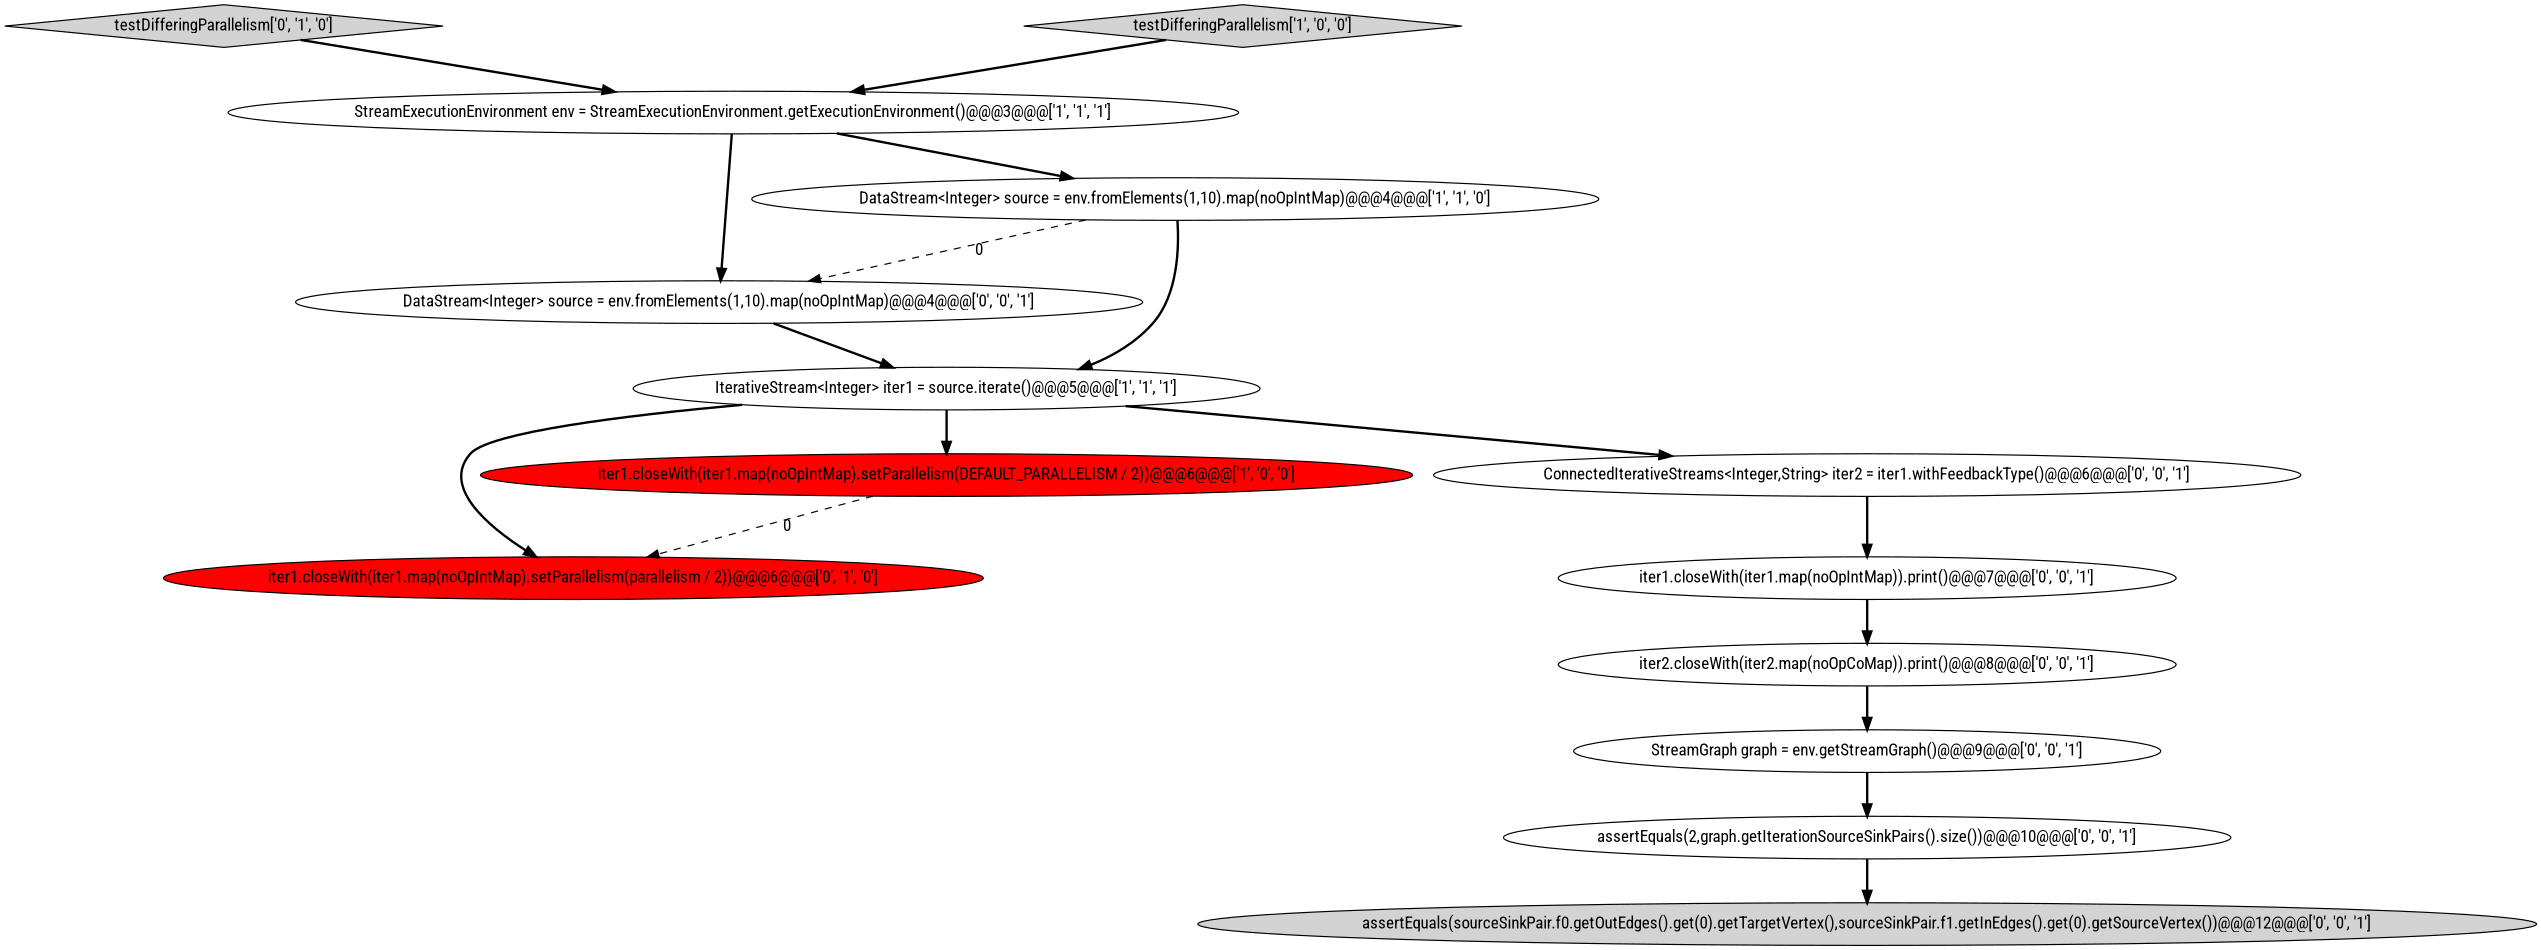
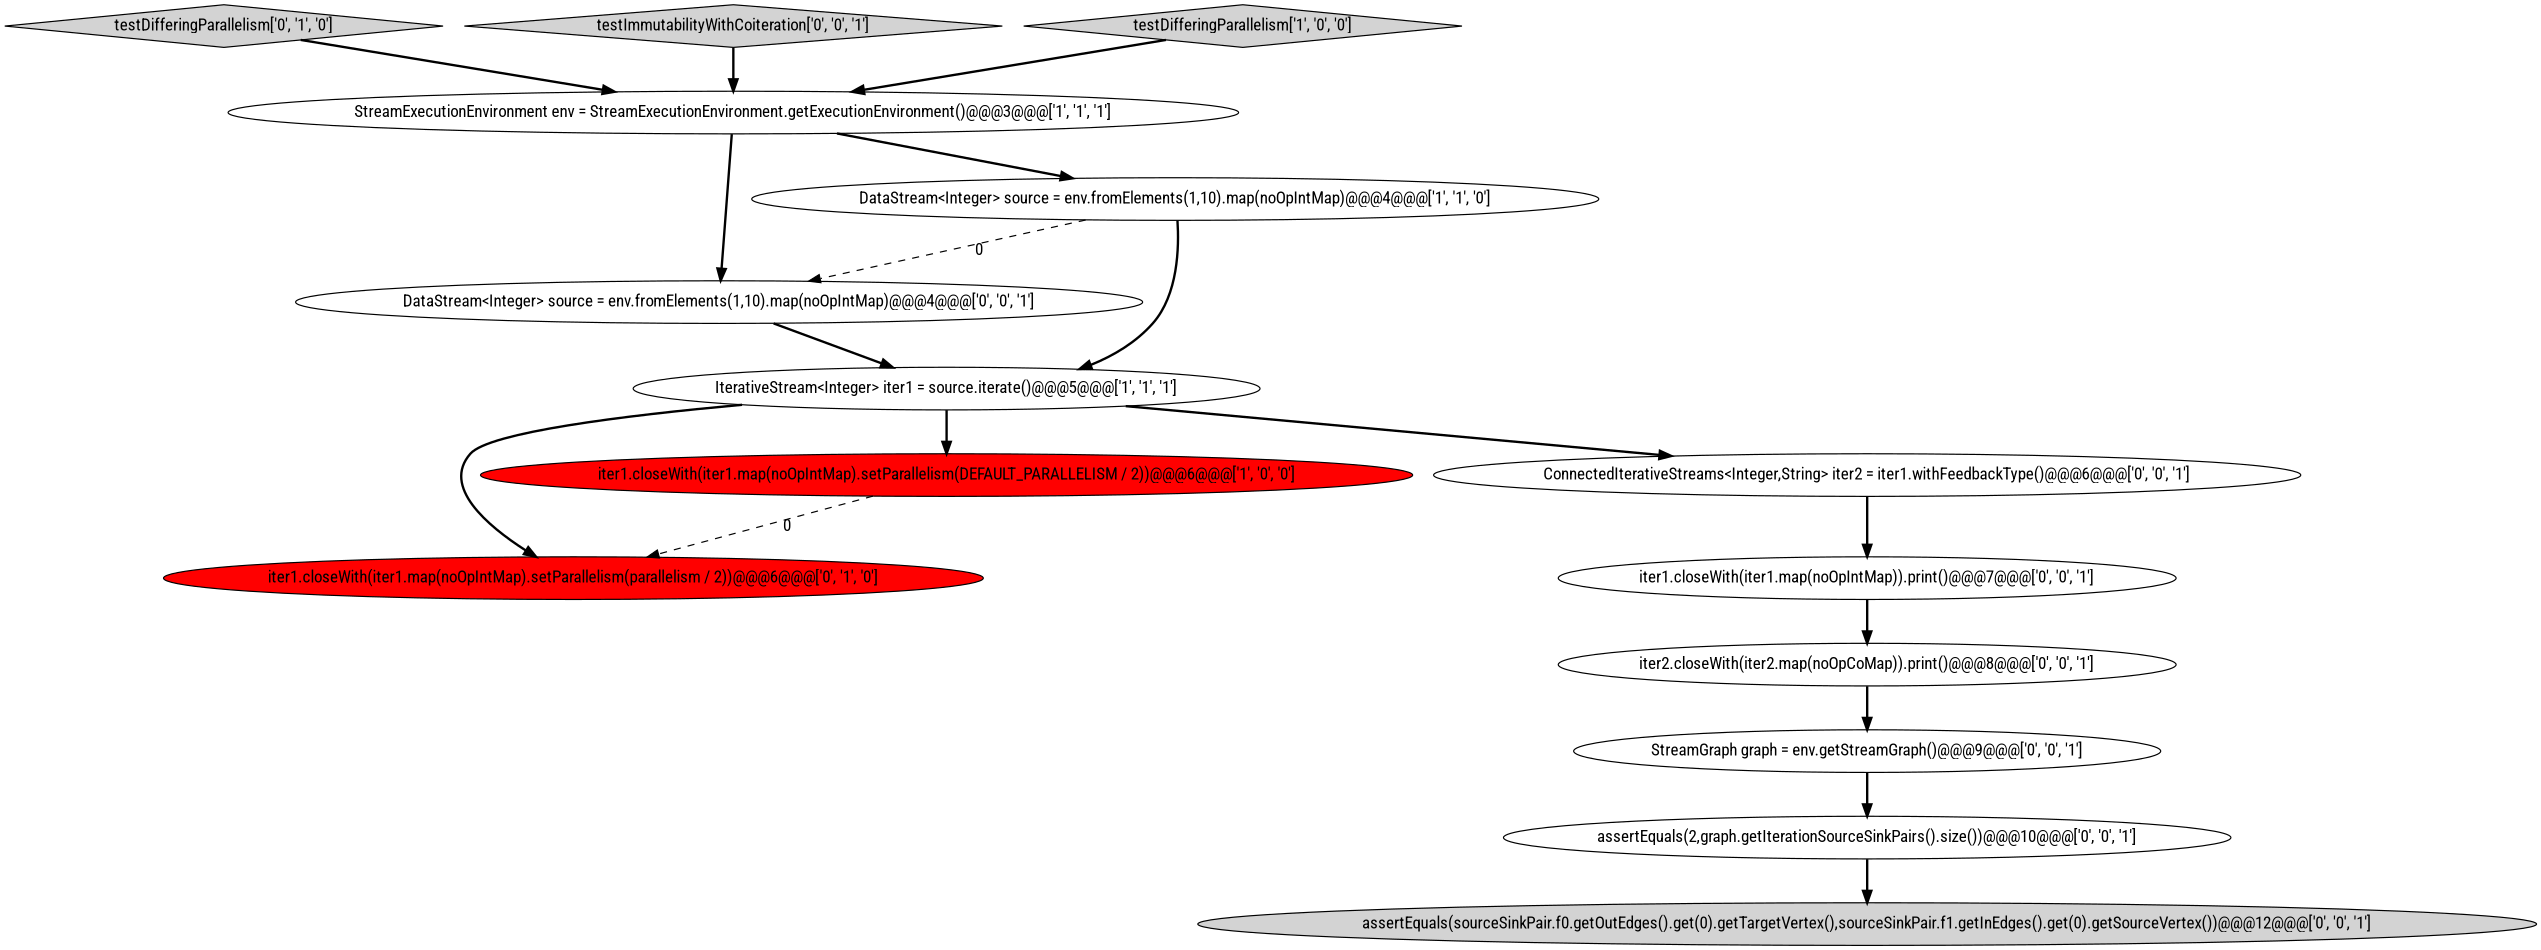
  digraph {
    fontname="Roboto Condensed"
    node [fillcolor=white shape=ellipse style=filled fontname="Roboto Condensed"]
    edge [style=bold fontname="Roboto Condensed"]
    n1 [label="DataStream<Integer> source = env.fromElements(1,10).map(noOpIntMap)@@@4@@@['0', '0', '1']"]
    n2 [label="IterativeStream<Integer> iter1 = source.iterate()@@@5@@@['1', '1', '1']"]
    n3 [label="DataStream<Integer> source = env.fromElements(1,10).map(noOpIntMap)@@@4@@@['1', '1', '0']"]
    n4 [fillcolor=red label="iter1.closeWith(iter1.map(noOpIntMap).setParallelism(parallelism / 2))@@@6@@@['0', '1', '0']"]
    n5 [fillcolor=lightgray label="assertEquals(sourceSinkPair.f0.getOutEdges().get(0).getTargetVertex(),sourceSinkPair.f1.getInEdges().get(0).getSourceVertex())@@@12@@@['0', '0', '1']"]
    n6 [label="iter2.closeWith(iter2.map(noOpCoMap)).print()@@@8@@@['0', '0', '1']"]
    n7 [label="StreamGraph graph = env.getStreamGraph()@@@9@@@['0', '0', '1']"]
    n8 [label="assertEquals(2,graph.getIterationSourceSinkPairs().size())@@@10@@@['0', '0', '1']"]
    n9 [label="StreamExecutionEnvironment env = StreamExecutionEnvironment.getExecutionEnvironment()@@@3@@@['1', '1', '1']"]
    n10 [fillcolor=lightgray label="testDifferingParallelism['0', '1', '0']" shape=diamond]
+   n11 [fillcolor=lightgray label="testImmutabilityWithCoiteration['0', '0', '1']" shape=diamond]
    n12 [fillcolor=lightgray label="testDifferingParallelism['1', '0', '0']" shape=diamond]
    n13 [label="ConnectedIterativeStreams<Integer,String> iter2 = iter1.withFeedbackType()@@@6@@@['0', '0', '1']"]
    n14 [label="iter1.closeWith(iter1.map(noOpIntMap)).print()@@@7@@@['0', '0', '1']"]
    n15 [fillcolor=red label="iter1.closeWith(iter1.map(noOpIntMap).setParallelism(DEFAULT_PARALLELISM / 2))@@@6@@@['1', '0', '0']"]
    n1 -> n2
    n2 -> n4
    n2 -> n13
    n2 -> n15
    n3 -> n1 [label=0 style=dashed]
    n3 -> n2
    n6 -> n7
    n7 -> n8
    n8 -> n5
    n9 -> n1
    n9 -> n3
    n10 -> n9
+   n11 -> n9
    n12 -> n9
    n13 -> n14
    n14 -> n6
    n15 -> n4 [label=0 style=dashed]
  }
